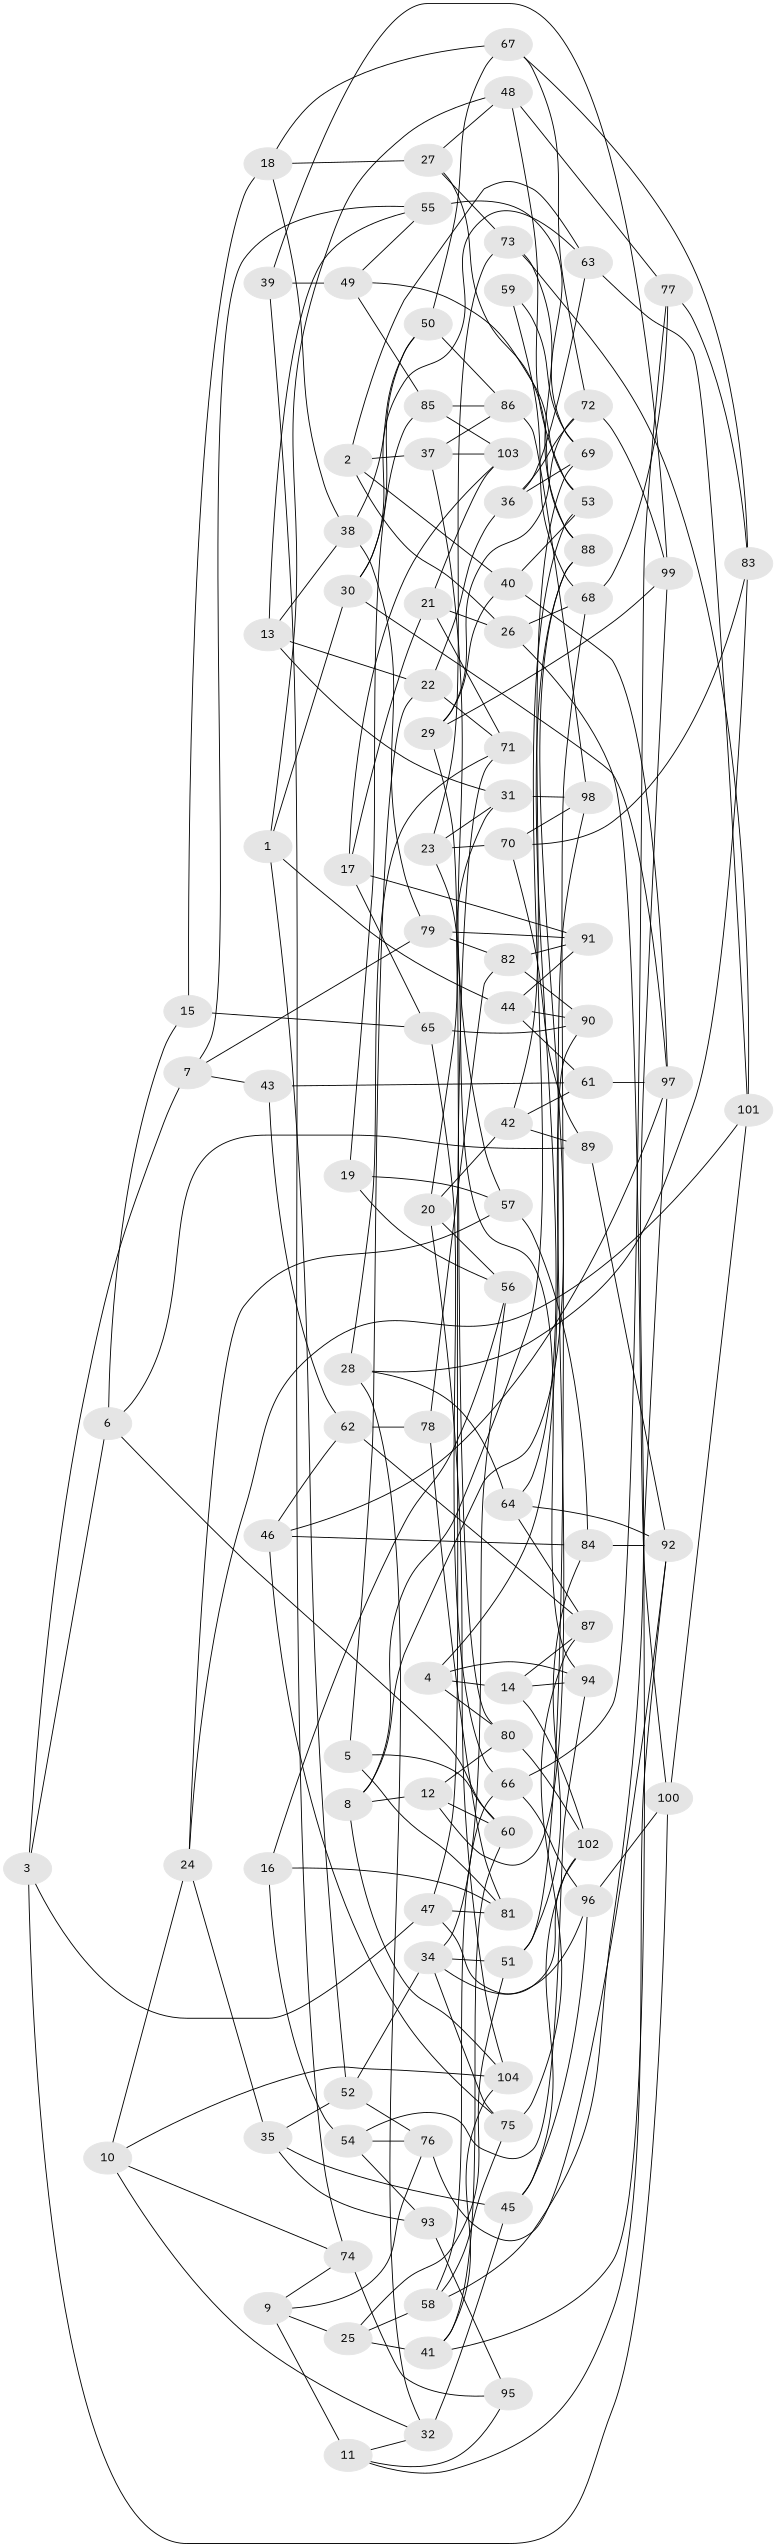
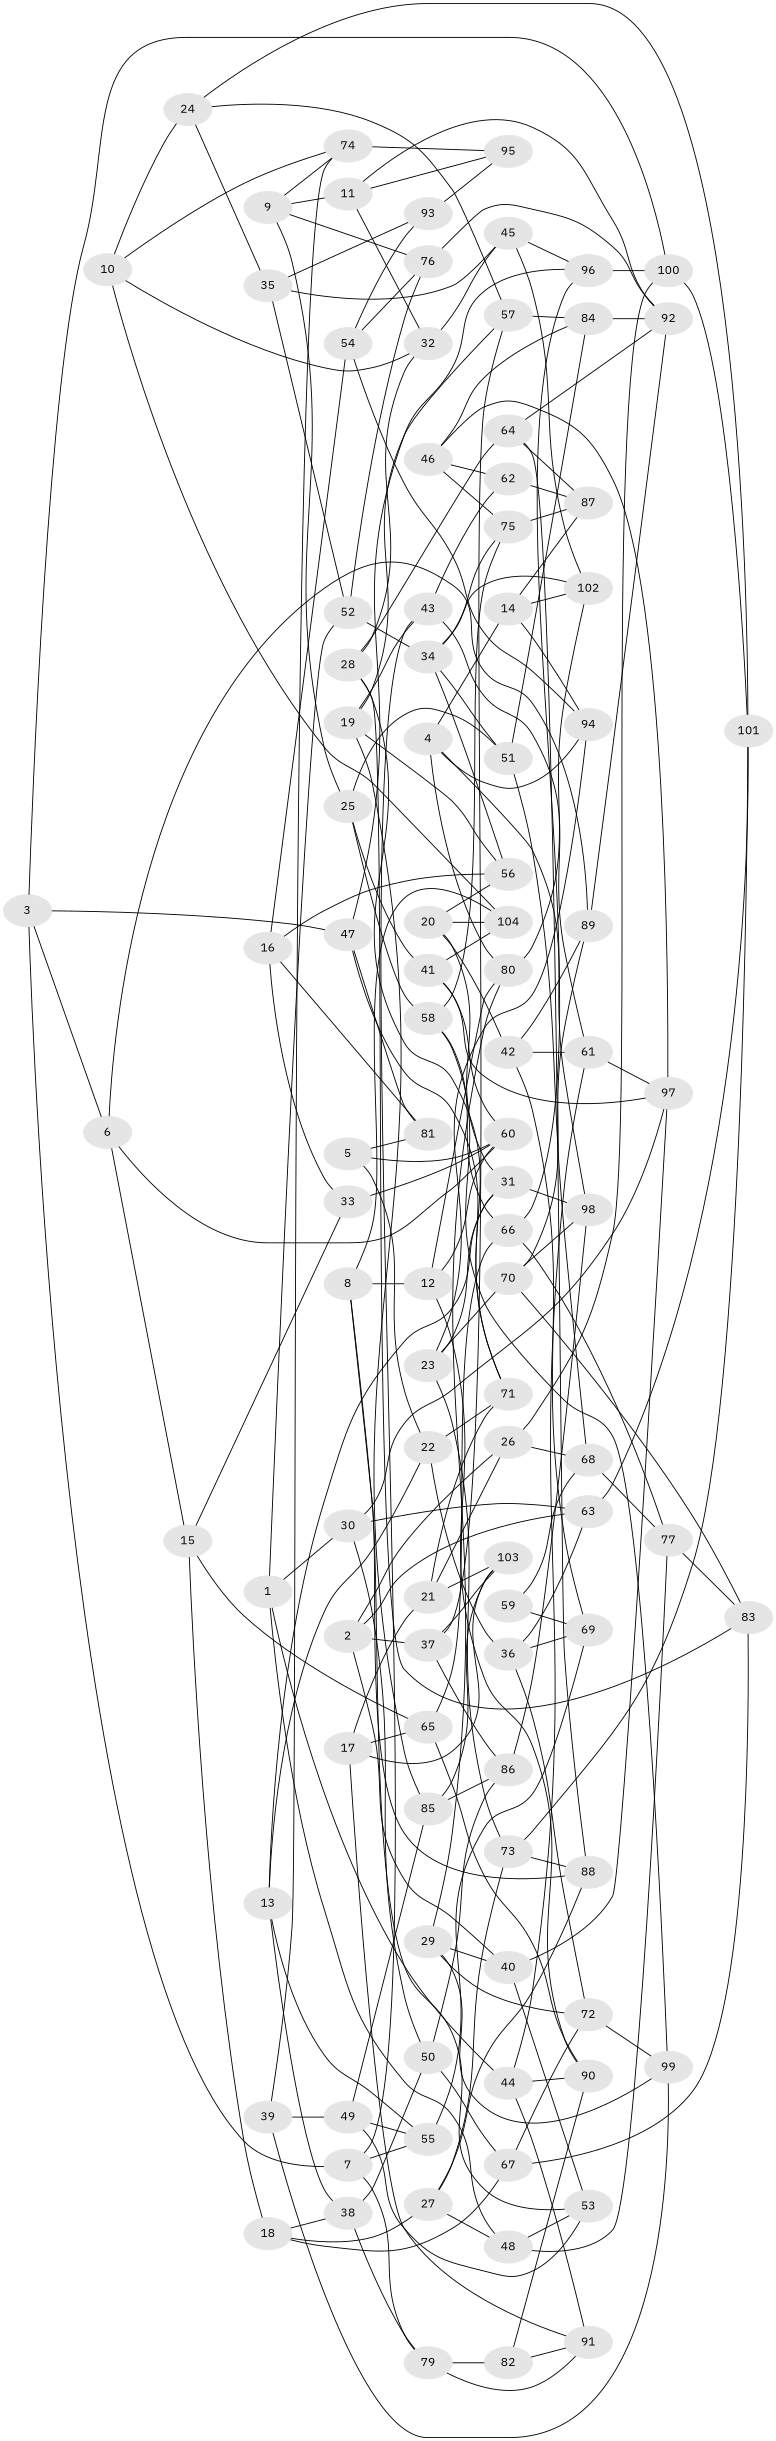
  graph {
    fontname="IBM Plex Sans"
    rankdir=LR
    node [color=gray90 fontname="IBM Plex Sans" style=filled]
    edge [fontname="IBM Plex Sans"]
    1
    30
    44
    48
    52
    63
    50
    97
    90
    91
    61
    53
    77
    76
    34
    2
    26
    37
    40
    100
    68
    103
    57
    86
    101
    3
    6
    7
    47
    60
    15
    89
    43
    55
    79
    81
    71
    96
    4
    14
    80
    94
    98
    87
    102
    5
    22
    36
-   78
    82
+   33
    18
    65
    92
    62
    69
    8
    12
    88
    104
    9
    11
    25
    74
    32
    95
    41
    51
    58
    10
    24
    35
    45
    13
    31
    38
    27
    67
    66
    16
    54
    56
    93
    17
    21
    73
    83
    72
    19
    85
    84
    20
    42
    23
    70
    99
    75
    28
    64
    29
    39
    49
    59
    46
    1 -- 30
    1 -- 44
    1 -- 48
    1 -- 52
    30 -- 63
    30 -- 50
    30 -- 97
    44 -- 90
    44 -- 91
    44 -- 61
    48 -- 53
    48 -- 77
    52 -- 76
    52 -- 34
    63 -- 101
    50 -- 86
    50 -- 67
    61 -- 97
    77 -- 83
    76 -- 92
    34 -- 102
    34 -- 51
    34 -- 56
    34 -- 75
    2 -- 63
    2 -- 26
    2 -- 37
    2 -- 40
    26 -- 100
    26 -- 68
    37 -- 103
    37 -- 57
    37 -- 86
    40 -- 97
    40 -- 53
    100 -- 101
    68 -- 77
    57 -- 84
    86 -- 98
    3 -- 100
    3 -- 6
    3 -- 7
    3 -- 47
    6 -- 60
    6 -- 15
    6 -- 89
    7 -- 43
    7 -- 55
    7 -- 79
    47 -- 81
    47 -- 71
    47 -- 96
+   15 -- 33
    15 -- 18
    15 -- 65
    89 -- 92
    43 -- 61
    43 -- 62
    55 -- 69
    79 -- 91
    79 -- 82
    96 -- 100
    4 -- 14
    4 -- 80
    4 -- 94
    4 -- 98
    14 -- 94
    14 -- 87
    14 -- 102
    80 -- 102
    5 -- 60
    5 -- 81
    5 -- 22
    22 -- 71
    22 -- 36
    36 -- 63
    36 -- 69
    36 -- 72
-   78 -- 81
-   78 -- 82
    82 -- 90
    82 -- 91
+   33 -- 60
    18 -- 38
    18 -- 27
    18 -- 67
    65 -- 90
    65 -- 66
    62 -- 87
-   62 -- 78
    8 -- 53
    8 -- 12
    8 -- 88
    8 -- 104
    12 -- 90
    12 -- 60
    12 -- 80
    9 -- 76
    9 -- 11
    9 -- 25
    9 -- 74
    11 -- 92
    11 -- 32
    11 -- 95
    25 -- 41
    25 -- 51
    25 -- 58
    74 -- 95
    32 -- 45
    41 -- 97
    41 -- 60
    41 -- 104
    51 -- 68
    51 -- 84
    58 -- 66
    58 -- 99
    58 -- 75
    10 -- 104
    10 -- 74
    10 -- 32
    10 -- 24
    24 -- 57
    24 -- 101
    24 -- 35
    35 -- 52
    35 -- 45
    35 -- 93
    45 -- 96
    45 -- 102
    13 -- 55
    13 -- 22
    13 -- 31
    13 -- 38
    31 -- 98
    38 -- 50
    38 -- 79
    27 -- 48
    27 -- 88
    27 -- 73
    67 -- 83
    67 -- 72
    66 -- 77
    66 -- 96
    16 -- 81
+   16 -- 33
    16 -- 54
    16 -- 56
    54 -- 76
    54 -- 94
    54 -- 93
    93 -- 95
    17 -- 91
    17 -- 103
    17 -- 65
    17 -- 21
    21 -- 26
    21 -- 103
    21 -- 71
    73 -- 101
    73 -- 88
    72 -- 99
    19 -- 57
+   19 -- 43
    19 -- 56
    19 -- 85
    85 -- 103
    85 -- 86
    84 -- 92
    20 -- 104
    20 -- 31
    20 -- 56
    20 -- 42
    42 -- 61
    42 -- 89
    42 -- 69
    23 -- 94
    23 -- 31
    23 -- 73
    23 -- 70
    70 -- 89
    70 -- 98
    70 -- 83
    75 -- 87
    28 -- 71
    28 -- 32
    28 -- 83
    28 -- 64
    64 -- 87
    64 -- 92
    64 -- 88
    29 -- 40
    29 -- 80
    29 -- 72
    29 -- 99
    39 -- 74
    39 -- 99
    39 -- 49
    49 -- 53
    49 -- 55
    49 -- 85
    59 -- 68
    59 -- 69
    46 -- 97
    46 -- 62
    46 -- 84
    46 -- 75
  }
